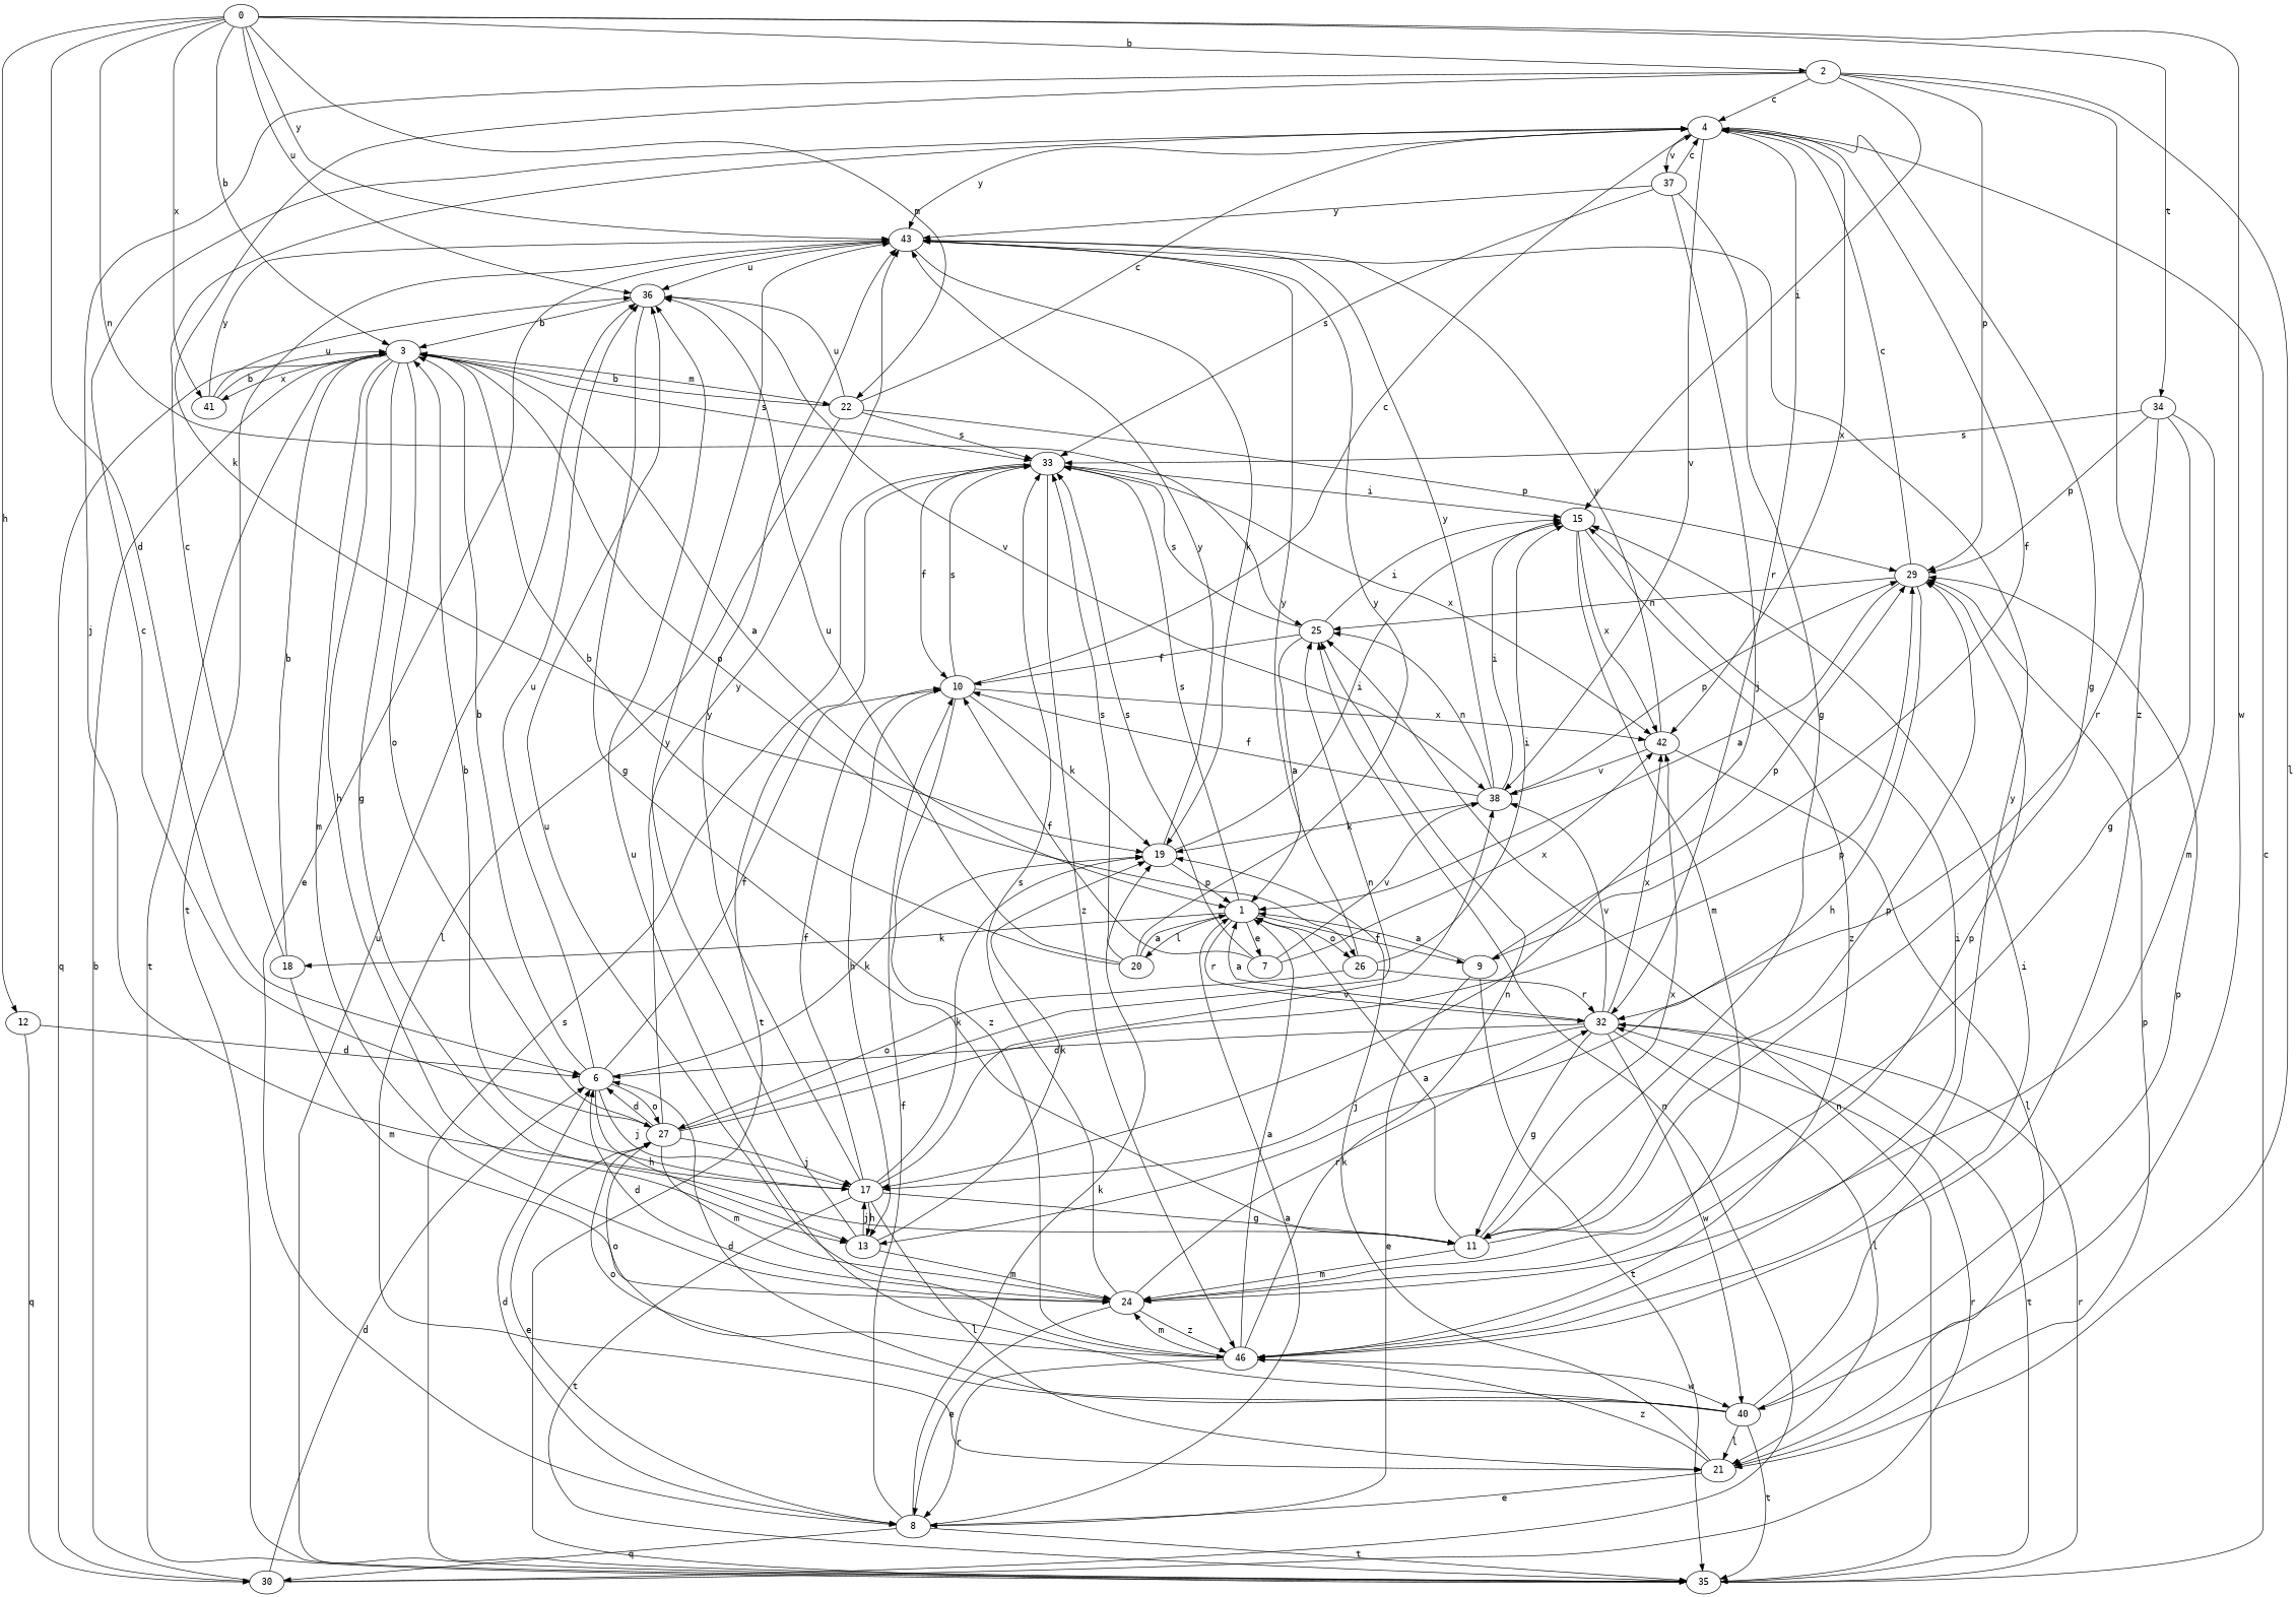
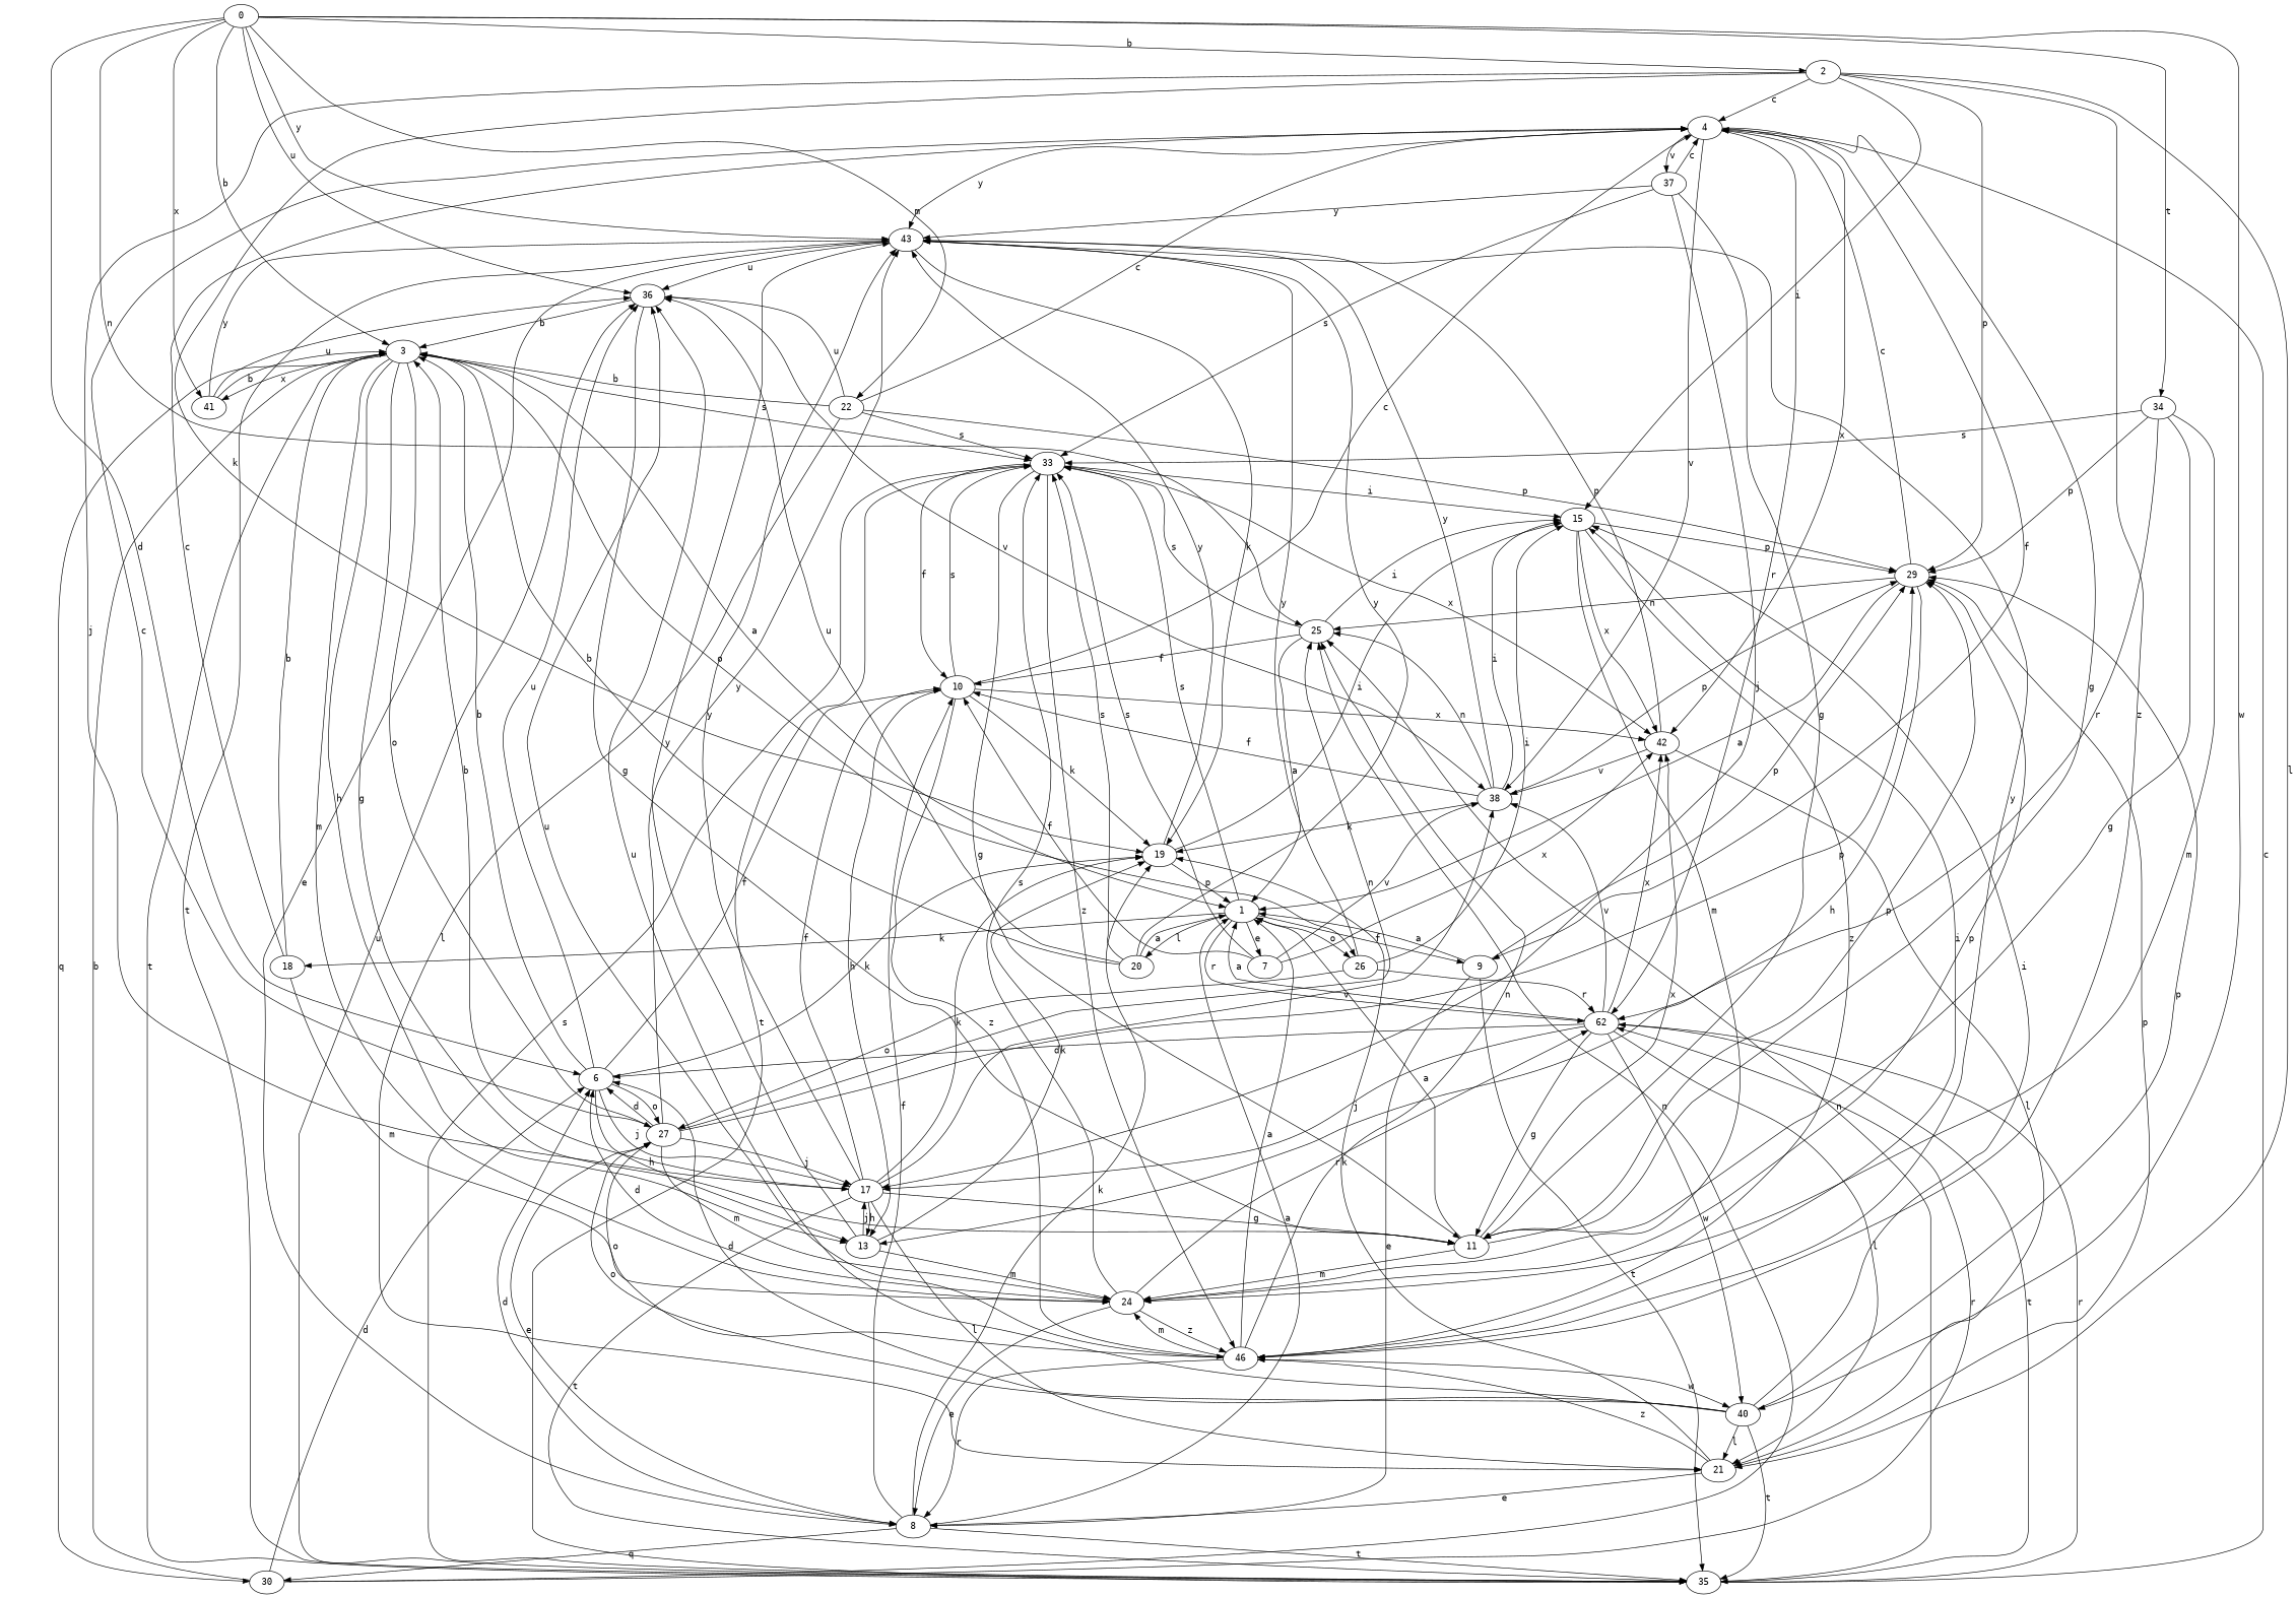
  strict digraph {
    fontname="DejaVu Sans Mono"
    node [fontname="DejaVu Sans Mono"]
    edge [fontname="DejaVu Sans Mono"]
    0
    2
    3
    6
-   12
    22
    25
    34
    36
    40
    41
    43
    4
    15
    17
    19
    21
    n18 [label=29]
    46
    1
    26
    33
    11
    13
    24
    27
    30
    35
    10
-   32
+   32 [label=62]
    38
    8
    7
    9
    18
    20
    42
    37
    0 -> 2 [label=b]
    0 -> 3 [label=b]
    0 -> 6 [label=d]
-   0 -> 12 [label=h]
    0 -> 22 [label=m]
    0 -> 25 [label=n]
    0 -> 34 [label=t]
    0 -> 36 [label=u]
    0 -> 40 [label=w]
    0 -> 41 [label=x]
    0 -> 43 [label=y]
    2 -> 4 [label=c]
    2 -> 15 [label=i]
    2 -> 17 [label=j]
    2 -> 19 [label=k]
    2 -> 21 [label=l]
    2 -> n18 [label=p]
    2 -> 46 [label=z]
-   3 -> 22 [label=m]
    3 -> 41 [label=x]
    3 -> 1 [label=a]
    3 -> 26 [label=o]
    3 -> 33 [label=s]
    3 -> 11 [label=g]
    3 -> 13 [label=h]
    3 -> 24 [label=m]
    3 -> 27 [label=o]
    3 -> 30 [label=q]
    3 -> 35 [label=t]
    6 -> 3 [label=b]
    6 -> 36 [label=u]
    6 -> 17 [label=j]
    6 -> 19 [label=k]
    6 -> 13 [label=h]
    6 -> 27 [label=o]
    6 -> 10 [label=f]
-   12 -> 6 [label=d]
-   12 -> 30 [label=q]
    22 -> 3 [label=b]
    22 -> 36 [label=u]
    22 -> 4 [label=c]
    22 -> 21 [label=l]
    22 -> n18 [label=p]
    22 -> 33 [label=s]
    25 -> 15 [label=i]
    25 -> 1 [label=a]
    25 -> 33 [label=s]
    25 -> 10 [label=f]
    34 -> n18 [label=p]
    34 -> 33 [label=s]
    34 -> 11 [label=g]
    34 -> 24 [label=m]
    34 -> 32 [label=r]
    36 -> 3 [label=b]
    36 -> 11 [label=g]
    36 -> 38 [label=v]
    40 -> 6 [label=d]
    40 -> 36 [label=u]
    40 -> 15 [label=i]
    40 -> 21 [label=l]
    40 -> n18 [label=p]
    40 -> 27 [label=o]
    40 -> 35 [label=t]
    41 -> 3 [label=b]
    41 -> 36 [label=u]
    41 -> 43 [label=y]
    43 -> 36 [label=u]
    43 -> 19 [label=k]
    43 -> 35 [label=t]
    43 -> 8 [label=e]
    4 -> 43 [label=y]
    4 -> 11 [label=g]
    4 -> 32 [label=r]
    4 -> 38 [label=v]
    4 -> 9 [label=f]
    4 -> 42 [label=x]
    4 -> 37 [label=v]
+   15 -> n18 [label=p]
    15 -> 46 [label=z]
    15 -> 24 [label=m]
    15 -> 42 [label=x]
    17 -> 3 [label=b]
    17 -> 43 [label=y]
    17 -> 19 [label=k]
    17 -> 21 [label=l]
    17 -> 11 [label=g]
    17 -> 13 [label=h]
    17 -> 35 [label=t]
    17 -> 10 [label=f]
    17 -> 38 [label=v]
    19 -> 43 [label=y]
    19 -> 15 [label=i]
    19 -> 1 [label=p]
    21 -> 19 [label=k]
    21 -> n18 [label=p]
    21 -> 46 [label=z]
    21 -> 8 [label=e]
    n18 -> 25 [label=n]
    n18 -> 4 [label=c]
    n18 -> 1 [label=a]
    n18 -> 13 [label=h]
    46 -> 25 [label=n]
    46 -> 36 [label=u]
    46 -> 40 [label=w]
    46 -> 43 [label=y]
    46 -> 15 [label=i]
    46 -> 1 [label=a]
    46 -> 24 [label=m]
    46 -> 27 [label=o]
    46 -> 8 [label=r]
    1 -> 26 [label=o]
    1 -> 33 [label=s]
    1 -> 32 [label=r]
    1 -> 7 [label=e]
    1 -> 9 [label=f]
    1 -> 18 [label=k]
    1 -> 20 [label=l]
    26 -> 43 [label=y]
    26 -> 15 [label=i]
    26 -> 27 [label=o]
    26 -> 32 [label=r]
    33 -> 15 [label=i]
    33 -> 46 [label=z]
+   33 -> 11 [label=g]
    33 -> 35 [label=t]
    33 -> 10 [label=f]
    33 -> 42 [label=x]
    11 -> n18 [label=p]
    11 -> 1 [label=a]
    11 -> 24 [label=m]
    11 -> 42 [label=x]
    13 -> 43 [label=y]
    13 -> 17 [label=j]
    13 -> 19 [label=k]
    13 -> 24 [label=m]
    24 -> 6 [label=d]
    24 -> n18 [label=p]
    24 -> 46 [label=z]
    24 -> 33 [label=s]
    24 -> 32 [label=r]
    24 -> 8 [label=e]
    27 -> 6 [label=d]
    27 -> 25 [label=n]
    27 -> 43 [label=y]
    27 -> 4 [label=c]
    27 -> 17 [label=j]
    27 -> n18 [label=p]
    27 -> 24 [label=m]
    27 -> 8 [label=e]
    30 -> 3 [label=b]
    30 -> 6 [label=d]
    30 -> 25 [label=n]
    30 -> 32 [label=r]
    35 -> 25 [label=n]
    35 -> 36 [label=u]
    35 -> 4 [label=c]
    35 -> 33 [label=s]
    35 -> 32 [label=r]
    10 -> 4 [label=c]
    10 -> 19 [label=k]
    10 -> 46 [label=z]
    10 -> 33 [label=s]
    10 -> 13 [label=h]
    10 -> 42 [label=x]
    32 -> 6 [label=d]
    32 -> 40 [label=w]
    32 -> 17 [label=j]
    32 -> 21 [label=l]
    32 -> 1 [label=a]
    32 -> 11 [label=g]
    32 -> 35 [label=t]
    32 -> 38 [label=v]
    32 -> 42 [label=x]
    38 -> 25 [label=n]
    38 -> 43 [label=y]
    38 -> 15 [label=i]
    38 -> 19 [label=k]
    38 -> n18 [label=p]
    38 -> 10 [label=f]
    8 -> 6 [label=d]
    8 -> 19 [label=k]
    8 -> 1 [label=a]
    8 -> 30 [label=q]
    8 -> 35 [label=t]
    8 -> 10 [label=f]
    7 -> 33 [label=s]
    7 -> 10 [label=f]
    7 -> 38 [label=v]
    7 -> 42 [label=x]
    9 -> n18 [label=p]
    9 -> 1 [label=a]
    9 -> 35 [label=t]
    9 -> 8 [label=e]
    18 -> 3 [label=b]
    18 -> 4 [label=c]
    18 -> 24 [label=m]
    20 -> 3 [label=b]
    20 -> 36 [label=u]
    20 -> 43 [label=y]
    20 -> 1 [label=a]
    20 -> 33 [label=s]
-   42 -> 43 [label=y]
+   42 -> 43 [label=p]
    42 -> 21 [label=l]
    42 -> 38 [label=v]
    37 -> 43 [label=y]
    37 -> 4 [label=c]
    37 -> 17 [label=j]
    37 -> 33 [label=s]
    37 -> 11 [label=g]
  }
